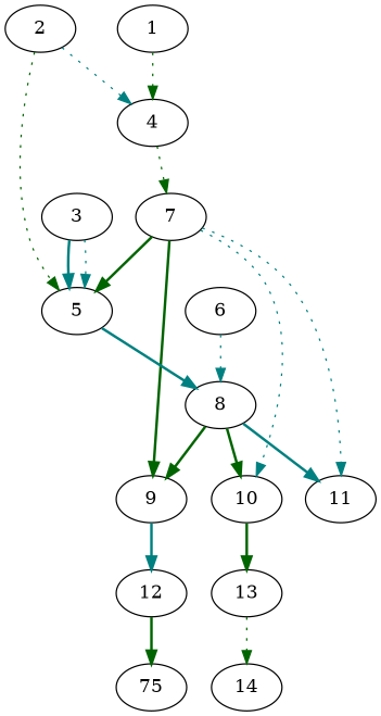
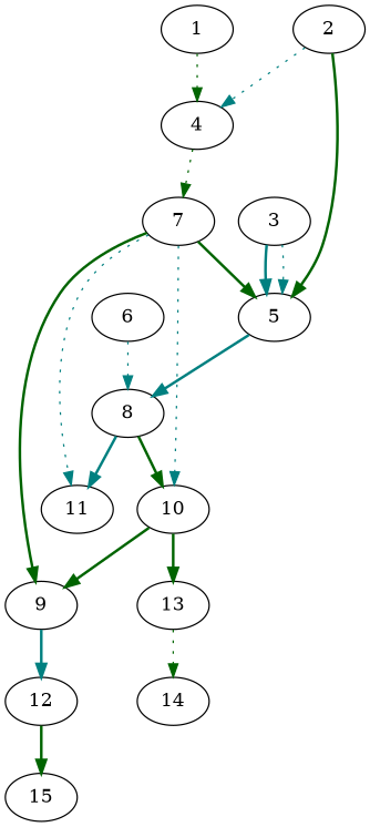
  digraph {
    node [alpha=0.07]
    edge [color=darkgreen style=bold]
    1 [alpha=0.16 expect_size=21197824]
    4 [expect_size=23496704]
    7 [alpha=0.03 expect_size=17896448]
    6 [alpha=0.13 expect_size=19344384]
    8 [alpha=0.02 expect_size=10404864]
    5 [alpha=0.12 expect_size=18704384]
    9 [alpha=0.18 expect_size=31266816]
    10 [expect_size=49553408]
    11 [alpha=0.08 expect_size=50135040]
    2 [alpha=0.08 expect_size=19119104]
    3 [alpha=0.11 expect_size=20355072]
    12 [alpha=0.11 expect_size=40105984]
    13 [expect_size=12734464]
-   15 [alpha=0.16 expect_size=7946240 label=75]
+   15 [alpha=0.16 expect_size=7946240]
    14 [alpha=0.12 expect_size=38964224]
    1 -> 4 [style=dotted]
    4 -> 7 [style=dotted]
    7 -> 5
    7 -> 9
    7 -> 10 [color=teal style=dotted]
    7 -> 11 [color=teal style=dotted]
    6 -> 8 [color=teal style=dotted]
-   8 -> 9
+   10 -> 9
    8 -> 10
    8 -> 11 [color=teal]
    5 -> 8 [color=teal]
    9 -> 12 [color=teal]
    10 -> 13
    2 -> 4 [color=teal style=dotted]
-   2 -> 5 [style=dotted]
+   2 -> 5
    3 -> 5 [color=teal]
    3 -> 5 [color=teal style=dotted]
    12 -> 15
    13 -> 14 [style=dotted]
  }
